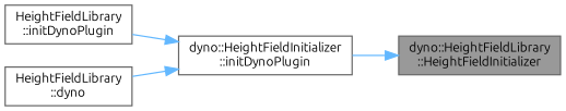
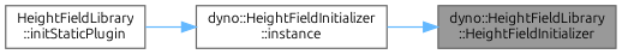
  digraph {
    fontname=Ubuntu
    rankdir=RL
    node [color=grey40 fillcolor=white fontname=Ubuntu fontsize=10 shape=box style=filled]
    edge [color=steelblue1 dir=back fontname=Ubuntu fontsize=10 labelfontname=Helvetica labelfontsize=10 style=solid]
    n1 [color=gray40 fillcolor=grey60 fontcolor=black height=0.2 label="dyno::HeightFieldLibrary\l::HeightFieldInitializer" width=0.4]
-   n2 [height=0.2 label="dyno::HeightFieldInitializer\l::initDynoPlugin" width=0.4]
-   n3 [height=0.2 label="HeightFieldLibrary\l::initDynoPlugin" width=0.4]
-   n4 [height=0.2 label="HeightFieldLibrary\l::dyno" width=0.4]
+   n2 [height=0.2 label="dyno::HeightFieldInitializer\l::instance" width=0.4]
+   n4 [height=0.2 label="HeightFieldLibrary\l::initStaticPlugin" width=0.4]
    n1 -> n2
-   n2 -> n3
    n2 -> n4
  }
